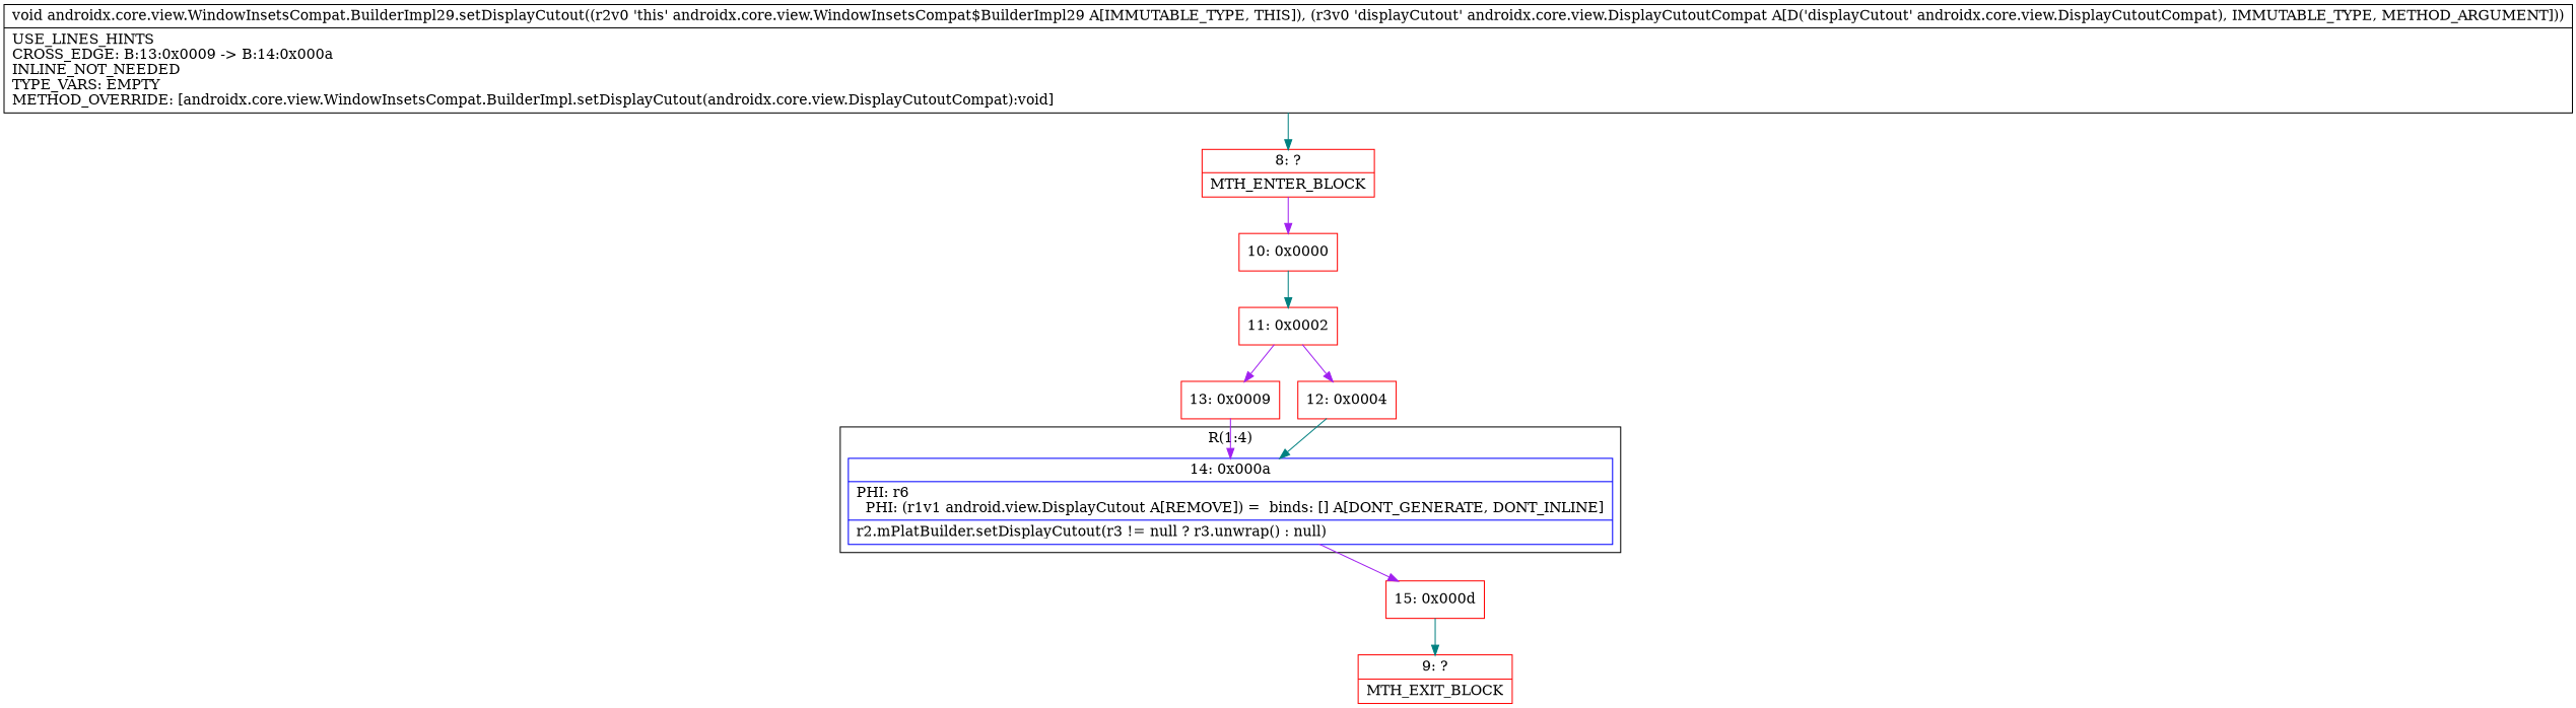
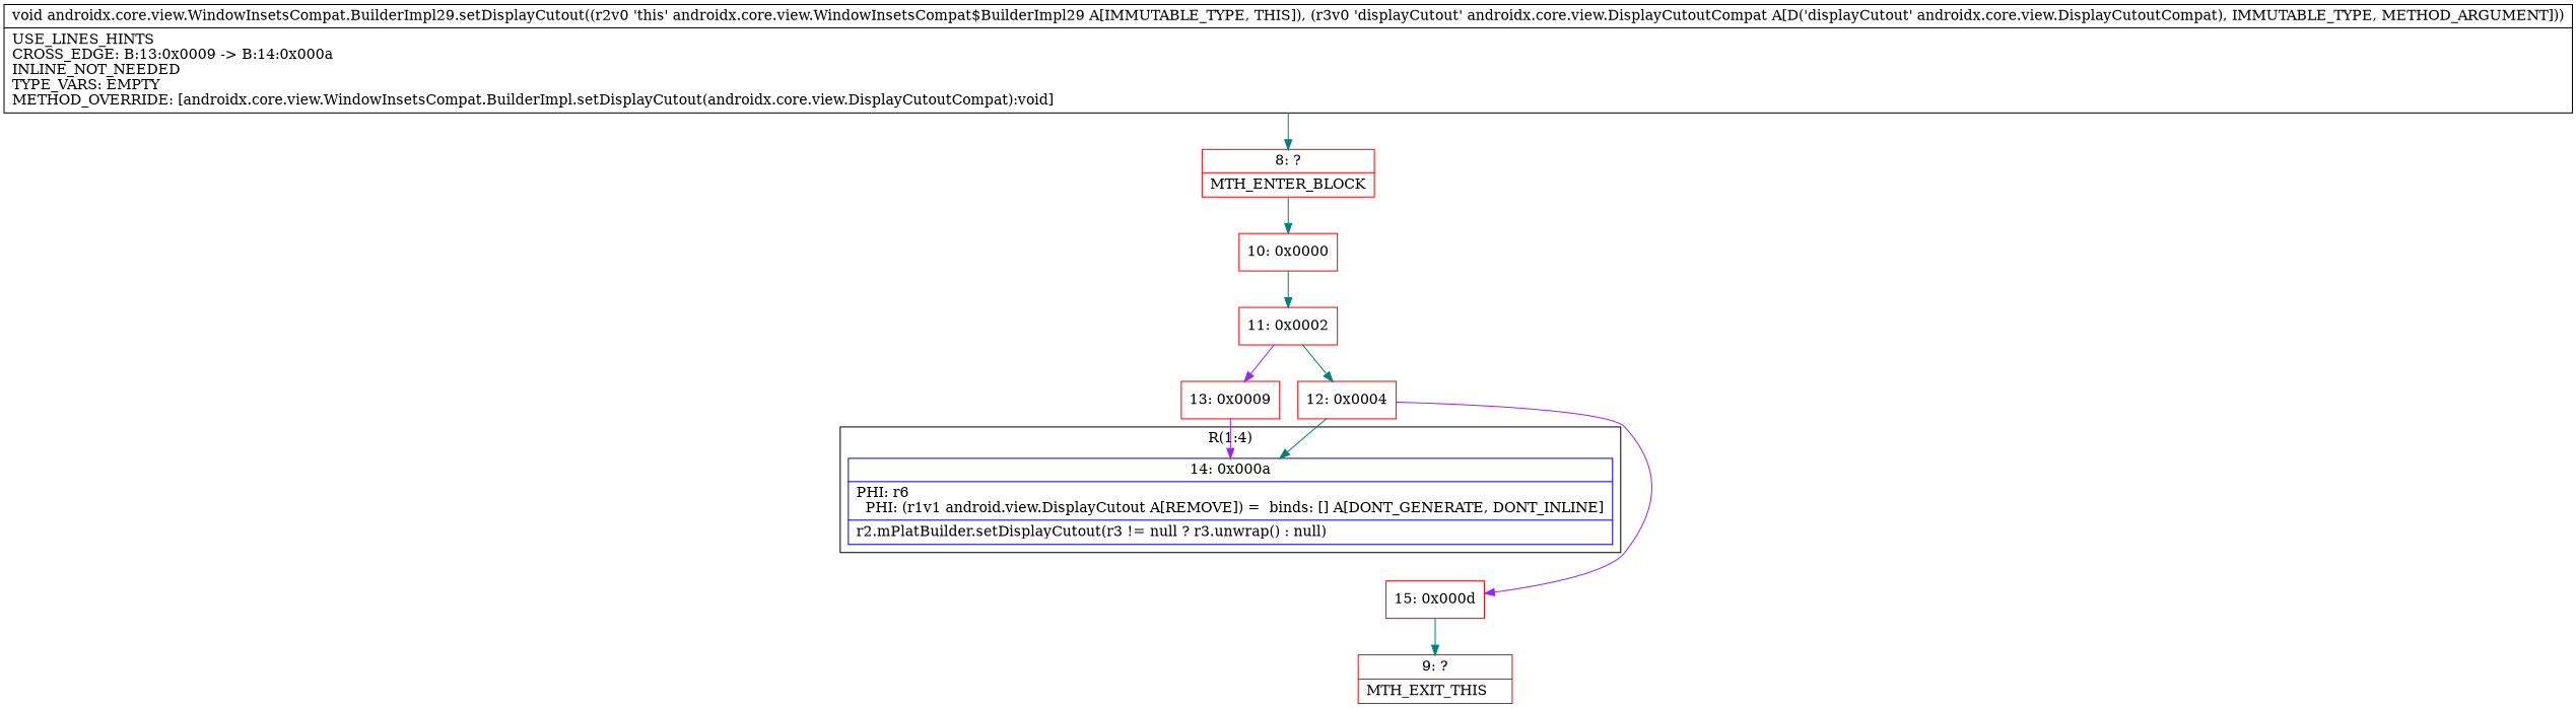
  digraph {
    node [color=red shape=record]
    edge [color=teal]
    n1 [color=blue label="{14\:\ 0x000a|PHI: r6 \l  PHI: (r1v1 android.view.DisplayCutout A[REMOVE]) =  binds: [] A[DONT_GENERATE, DONT_INLINE]\l|r2.mPlatBuilder.setDisplayCutout(r3 != null ? r3.unwrap() : null)\l}"]
    n2 [label="{15\:\ 0x000d}"]
-   n3 [label="{9\:\ ?|MTH_EXIT_BLOCK\l}"]
+   n3 [label="{9\:\ ?|MTH_EXIT_THIS\l}"]
    n4 [label="{8\:\ ?|MTH_ENTER_BLOCK\l}"]
    n5 [label="{10\:\ 0x0000}"]
    n6 [label="{11\:\ 0x0002}"]
    n7 [label="{12\:\ 0x0004}"]
    n8 [label="{13\:\ 0x0009}"]
    n9 [label="{void androidx.core.view.WindowInsetsCompat.BuilderImpl29.setDisplayCutout((r2v0 'this' androidx.core.view.WindowInsetsCompat$BuilderImpl29 A[IMMUTABLE_TYPE, THIS]), (r3v0 'displayCutout' androidx.core.view.DisplayCutoutCompat A[D('displayCutout' androidx.core.view.DisplayCutoutCompat), IMMUTABLE_TYPE, METHOD_ARGUMENT]))  | USE_LINES_HINTS\lCROSS_EDGE: B:13:0x0009 \-\> B:14:0x000a\lINLINE_NOT_NEEDED\lTYPE_VARS: EMPTY\lMETHOD_OVERRIDE: [androidx.core.view.WindowInsetsCompat.BuilderImpl.setDisplayCutout(androidx.core.view.DisplayCutoutCompat):void]\l}" color=""]
    subgraph cluster_1 {
      label="R(1:4)"
      n1
    }
-   n1 -> n2 [color=purple]
+   n7 -> n2 [color=purple]
    n2 -> n3
-   n4 -> n5 [color=purple]
+   n4 -> n5
    n5 -> n6
-   n6 -> n7 [color=purple]
+   n6 -> n7
    n6 -> n8 [color=purple]
    n7 -> n1
    n8 -> n1 [color=purple]
    n9 -> n4
  }
